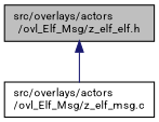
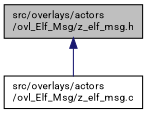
  digraph {
    fontname=Roboto
    node [color=black fontname=Roboto fontsize=10 shape=record style=filled]
-   n1 [fillcolor=grey75 fontcolor=black height=0.2 label="src/overlays/actors\l/ovl_Elf_Msg/z_elf_elf.h" width=0.4]
+   n1 [fillcolor=grey75 fontcolor=black height=0.2 label="src/overlays/actors\l/ovl_Elf_Msg/z_elf_msg.h" width=0.4]
    n2 [fillcolor=white height=0.2 label="src/overlays/actors\l/ovl_Elf_Msg/z_elf_msg.c" width=0.4]
    n1 -> n2 [color=midnightblue dir=back fontname=Roboto fontsize=10 labelfontname=Helvetica labelfontsize=10 style=solid]
  }
